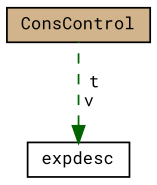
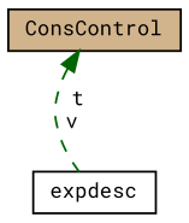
  digraph {
    fontname="Roboto Mono"
    node [color=black fontname="Roboto Mono" fontsize=10 shape=record style=filled]
    n1 [fillcolor=tan fontcolor=black height=0.2 label=ConsControl width=0.4]
    n2 [fillcolor=white height=0.2 label=expdesc width=0.4]
-   n2 -> n1 [color=darkgreen dir=back fontname="Roboto Mono" fontsize=10 label=" t\nv" labelfontname=Helvetica labelfontsize=10 style=dashed]
+   n1 -> n2 [color=darkgreen dir=back fontname="Roboto Mono" fontsize=10 label=" t\nv" labelfontname=Helvetica labelfontsize=10 style=dashed]
  }
